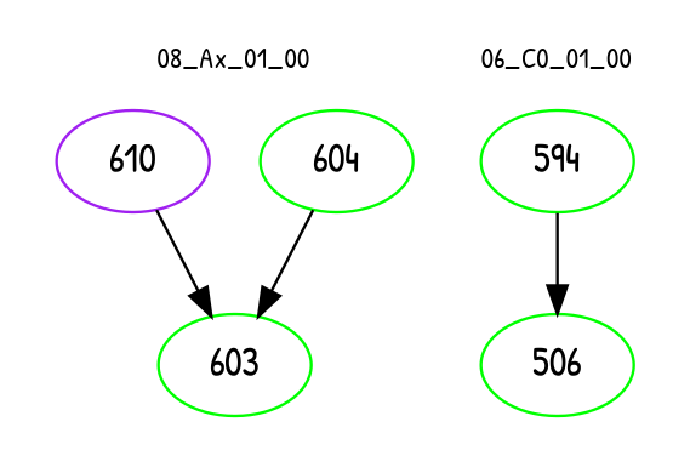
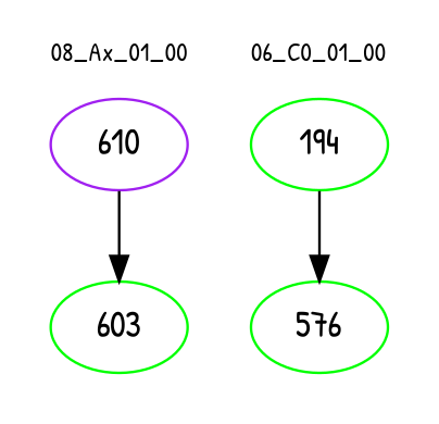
  digraph {
    fontname="Patrick Hand"
    node [color=green fontname="Patrick Hand"]
    edge [color=black fontname="Patrick Hand"]
-   n1 [label=604]
    n2 [label=603]
    n3 [color=purple label=610]
-   n4 [label=594]
-   n5 [label=506]
+   n4 [label=194]
+   n5 [label=576]
    subgraph cluster_1 {
      color=white
      fontsize=10
      label="08_Ax_01_00"
-     n1
      n2
      n3
    }
    subgraph cluster_2 {
      color=white
      fontsize=10
      label="06_C0_01_00"
      n4
      n5
    }
-   n1 -> n2
    n3 -> n2
    n4 -> n5
  }
